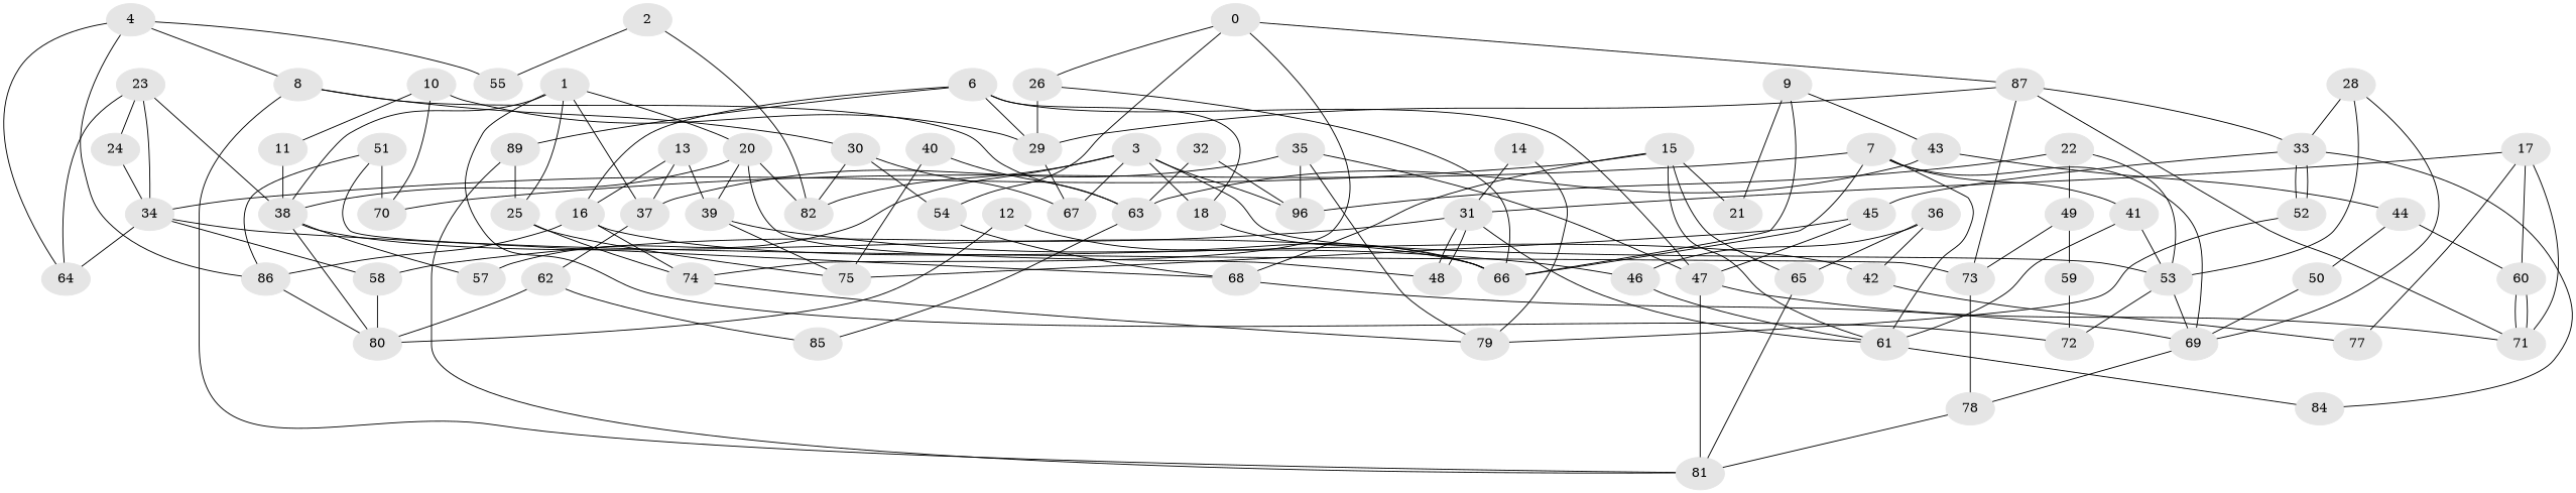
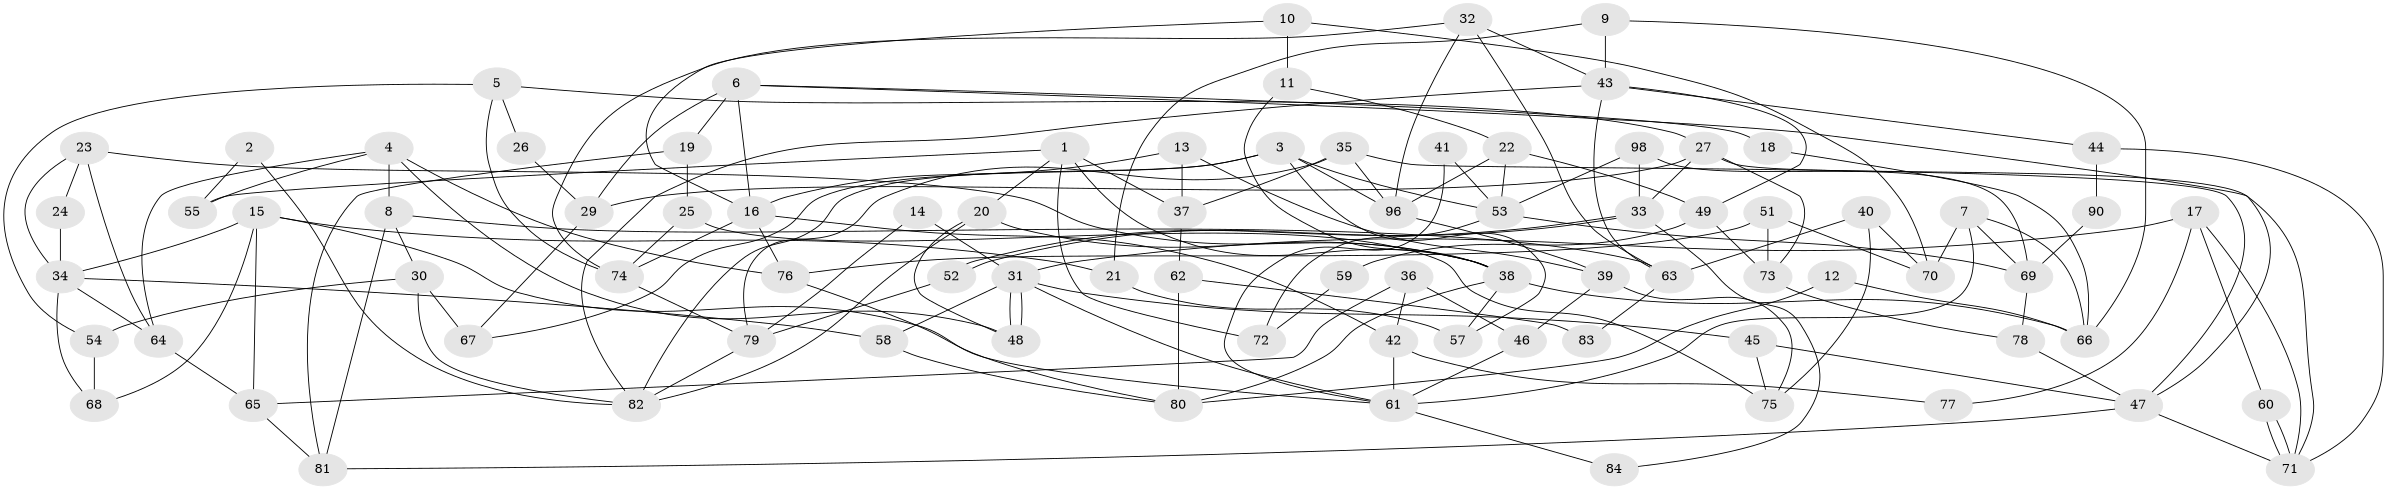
  graph {
    node [color=gray90 style=filled]
    1
    20
    37
    38
    55
    72
    82
    48
    39
    62
    57
    66
    80
    2
    3
    18
    53
    n18 [label=96]
    67
    69
    4
    8
    64
-   76 [label=86]
+   76
    30
    63
    81
    65
-   5 [label=0]
+   5
    26
-   27 [label=87]
+   27
    54
    74
    29
    71
    33
    73
    68
    79
    6
    16
-   19 [label=89]
+   19
    47
    42
    25
    7
    41
    61
    70
    84
    78
-   83 [label=85]
+   83
    9
    21
    43
    49
    44
    10
    11
    22
    12
    13
    75
    46
    14
    31
    58
    15
    34
    77
    17
    60
    59
    23
    24
    45
    52
-   28
+   28 [label=98]
    32
    35
    36
    40
-   50
+   50 [label=90]
    51
    1 -- 20
    1 -- 37
    1 -- 38
-   1 -- 25
+   1 -- 55
    1 -- 72
    20 -- 38
    20 -- 82
    20 -- 48
-   20 -- 39
+   n18 -- 39
    37 -- 62
    38 -- 57
    38 -- 66
    38 -- 80
    39 -- 75
    39 -- 46
    62 -- 80
    62 -- 83
    2 -- 55
    2 -- 82
    3 -- 82
    3 -- 57
-   3 -- 18
    3 -- 53
    3 -- n18
    3 -- 67
    18 -- 66
    53 -- 72
    53 -- 69
    69 -- 78
    4 -- 55
+   4 -- 48
    4 -- 8
    4 -- 64
    4 -- 76
    8 -- 30
    8 -- 63
    8 -- 81
+   64 -- 65
    76 -- 80
    30 -- 82
    30 -- 67
    30 -- 54
    63 -- 83
    65 -- 81
    5 -- 26
    5 -- 27
    5 -- 54
    5 -- 74
-   26 -- 66
    26 -- 29
    27 -- 29
    27 -- 71
    27 -- 33
    27 -- 73
    54 -- 68
    74 -- 79
    29 -- 67
    33 -- 84
-   33 -- 45
+   31 -- 45
    33 -- 52
    33 -- 52
    73 -- 78
-   68 -- 69
+   79 -- 82
    6 -- 18
    6 -- 29
    6 -- 16
    6 -- 19
    6 -- 47
    16 -- 76
    16 -- 74
    16 -- 42
    19 -- 81
    19 -- 25
    47 -- 81
    47 -- 71
+   42 -- 61
    42 -- 77
    25 -- 74
    25 -- 75
    7 -- 66
    7 -- 69
-   7 -- 41
    7 -- 61
    7 -- 70
    41 -- 53
    41 -- 61
    61 -- 84
-   78 -- 81
+   78 -- 47
    9 -- 66
    9 -- 21
    9 -- 43
+   21 -- 57
+   43 -- 82
    43 -- 63
+   43 -- 49
    43 -- 44
    49 -- 73
    49 -- 59
-   44 -- 60
+   44 -- 71
    44 -- 50
-   10 -- 29
+   10 -- 16
    10 -- 70
    10 -- 11
    11 -- 38
+   11 -- 22
    22 -- 53
    22 -- n18
    22 -- 49
    12 -- 66
    12 -- 80
    13 -- 37
    13 -- 39
    13 -- 16
    46 -- 61
    14 -- 79
    14 -- 31
    31 -- 48
    31 -- 48
    31 -- 61
    31 -- 58
    58 -- 80
    15 -- 65
    15 -- 68
    15 -- 61
    15 -- 21
    15 -- 34
    34 -- 64
    34 -- 68
    34 -- 58
    17 -- 71
    17 -- 31
    17 -- 77
    17 -- 60
    60 -- 71
    60 -- 71
    59 -- 72
    23 -- 38
    23 -- 64
    23 -- 34
    23 -- 24
    24 -- 34
    45 -- 47
    45 -- 75
    52 -- 79
    28 -- 53
    28 -- 69
    28 -- 33
    32 -- n18
    32 -- 63
+   32 -- 74
+   32 -- 43
    35 -- 37
    35 -- n18
    35 -- 79
    35 -- 47
    36 -- 65
    36 -- 42
    36 -- 46
    40 -- 63
+   40 -- 70
    40 -- 75
    50 -- 69
    51 -- 76
    51 -- 73
    51 -- 70
  }
